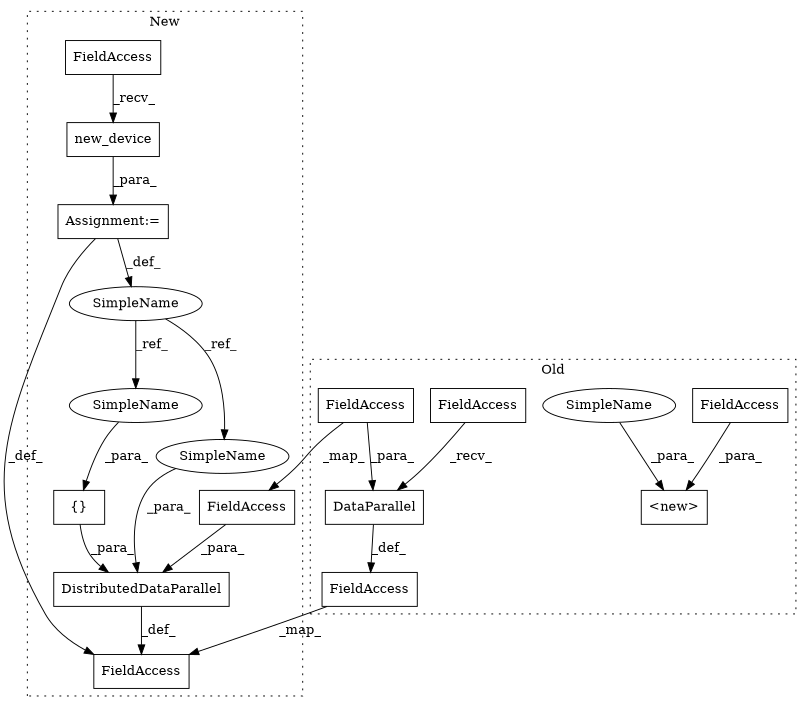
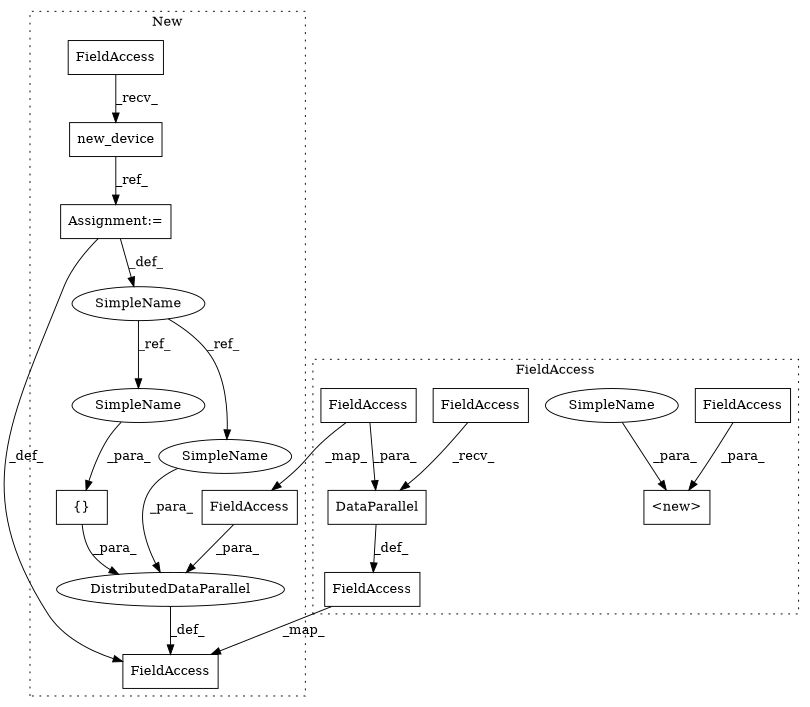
  digraph {
    node [a=22 l=14 shape=box]
    n1 [a=32 l="13,1" label=DataParallel s="1912,1939"]
    n2 [l=8 label=FieldAccess s=1903]
    n3 [label=FieldAccess s=1925]
    n4 [l=18 label=FieldAccess s=1884]
    n5 [a=46 l="6,2" label="<new>" s="1620,1657"]
    n6 [l=26 label=FieldAccess s=1626]
    n7 [a=42 l=4 label=SimpleName s=1653 shape=ellipse]
-   n8 [a=32 l="24,1" label=DistributedDataParallel s="2033,2112"]
+   n8 [a=32 l="24,1" label=DistributedDataParallel s="2033,2112" shape=ellipse]
    n9 [a=4 l="1,1" label="{}" s="2081,2096"]
    n10 [a=32 l=16 label=new_device s=1992]
    n11 [l=10 label=FieldAccess s=1981]
    n12 [a=42 label=SimpleName s=1966 shape=ellipse]
    n13 [a=7 l=1 label="Assignment:=" s=1980]
    n14 [label=FieldAccess s=2057]
    n15 [l=18 label=FieldAccess s=2014]
    n16 [a=42 label=SimpleName s=2082 shape=ellipse]
    n17 [a=42 label=SimpleName s=2098 shape=ellipse]
    subgraph cluster_1 {
-     label=Old
+     label=FieldAccess
      style=dotted
      n1
      n2
      n3
      n4
      n5
      n6
      n7
    }
    subgraph cluster_2 {
      label=New
      style=dotted
      n8
      n9
      n10
      n11
      n12
      n13
      n14
      n15
      n16
      n17
    }
    n1 -> n4 [label=_def_]
    n2 -> n1 [label=_recv_]
    n3 -> n1 [label=_para_]
    n3 -> n14 [label=_map_]
    n4 -> n15 [label=_map_]
    n6 -> n5 [label=_para_]
    n7 -> n5 [label=_para_]
    n8 -> n15 [label=_def_]
    n9 -> n8 [label=_para_]
-   n10 -> n13 [label=_para_]
+   n10 -> n13 [label=_ref_]
    n11 -> n10 [label=_recv_]
    n12 -> n16 [label=_ref_]
    n12 -> n17 [label=_ref_]
    n13 -> n12 [label=_def_]
    n13 -> n15 [label=_def_]
    n14 -> n8 [label=_para_]
    n16 -> n9 [label=_para_]
    n17 -> n8 [label=_para_]
  }
